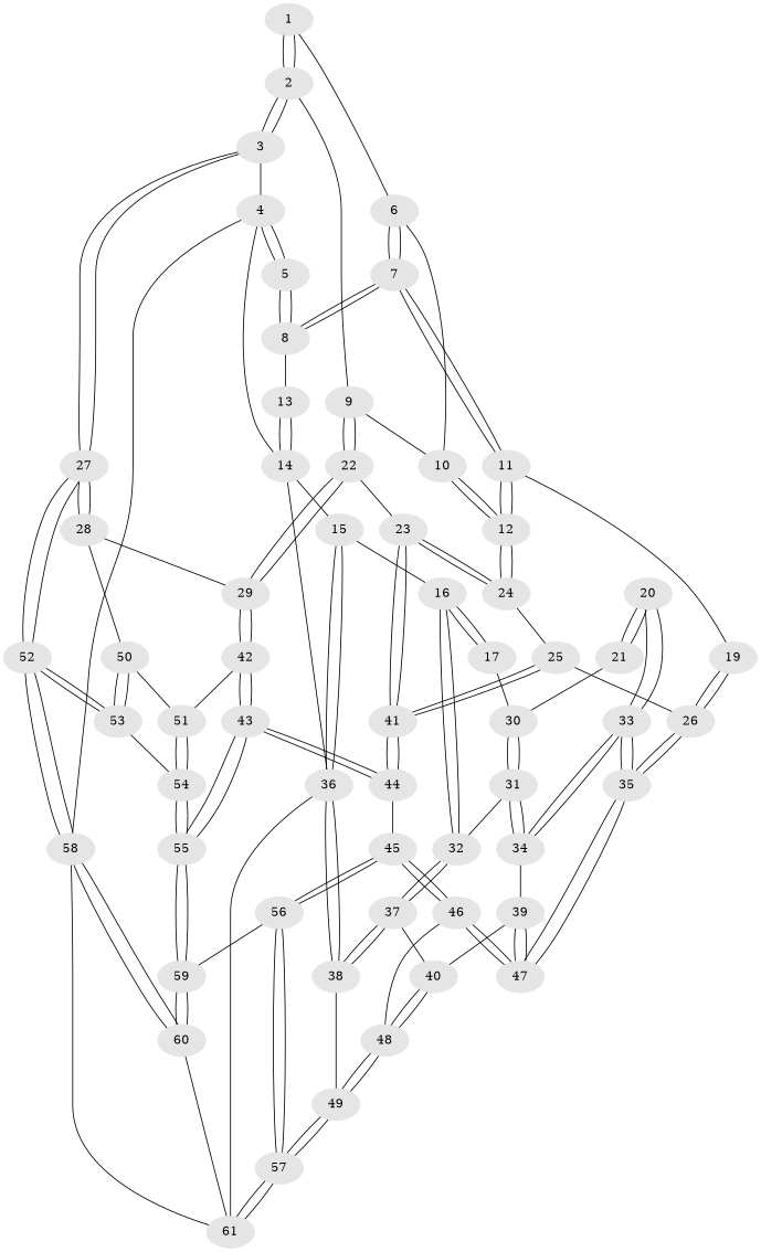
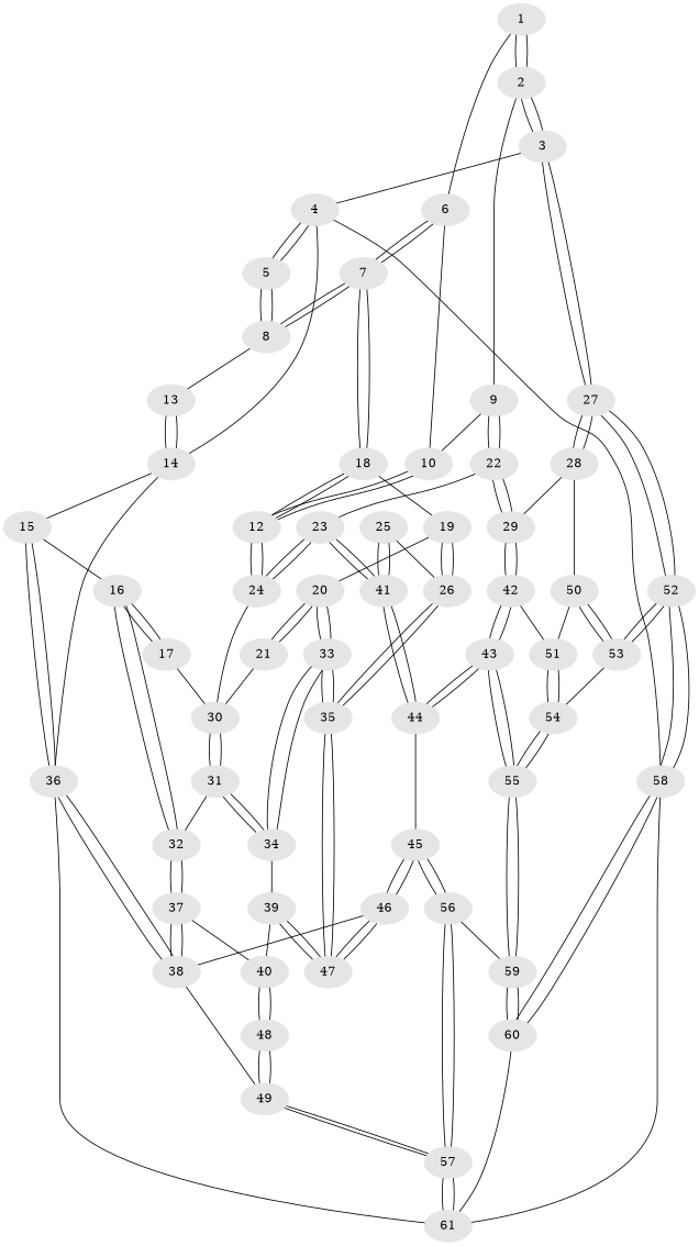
  graph {
    node [color=gray90 style=filled]
    1
    2
    6
    3
    9
    7
    10
    4
    27
    22
    5
    14
    58
    28
    52
    8
    15
    36
    61
    60
    13
-   11
+   11 [label=18]
    12
    19
    23
    29
    24
    20
    26
    25
    16
    38
    17
    32
    30
    37
    31
    21
    33
    35
    34
    41
    42
    44
    47
    50
    53
    51
    43
    39
    40
    49
    48
    57
    45
    55
    54
    59
    46
    56
    1 -- 2
    1 -- 2
    1 -- 6
    2 -- 3
    2 -- 3
    2 -- 9
    6 -- 7
    6 -- 7
    6 -- 10
    3 -- 4
    3 -- 27
    3 -- 27
    9 -- 10
    9 -- 22
    9 -- 22
    7 -- 8
    7 -- 8
    7 -- 11
    7 -- 11
    10 -- 12
    10 -- 12
    4 -- 5
    4 -- 5
    4 -- 14
    4 -- 58
    27 -- 28
    27 -- 28
    27 -- 52
    27 -- 52
    22 -- 23
    22 -- 29
    22 -- 29
    5 -- 8
    5 -- 8
    14 -- 15
    14 -- 36
    58 -- 61
    58 -- 60
    58 -- 60
    28 -- 29
    28 -- 50
    52 -- 58
    52 -- 58
    52 -- 53
    52 -- 53
    8 -- 13
    15 -- 36
    15 -- 36
    15 -- 16
    36 -- 61
    36 -- 38
    36 -- 38
    60 -- 61
    13 -- 14
    13 -- 14
    11 -- 12
    11 -- 12
    11 -- 19
    12 -- 24
    12 -- 24
+   19 -- 20
    19 -- 26
    19 -- 26
    23 -- 24
    23 -- 24
    23 -- 41
    23 -- 41
    29 -- 42
    29 -- 42
-   24 -- 25
+   24 -- 30
    20 -- 21
    20 -- 21
    20 -- 33
    20 -- 33
    26 -- 35
    26 -- 35
    25 -- 26
    25 -- 41
    25 -- 41
    16 -- 17
    16 -- 17
    16 -- 32
    16 -- 32
    38 -- 49
    17 -- 30
    32 -- 37
    32 -- 37
    30 -- 31
    30 -- 31
    37 -- 38
    37 -- 38
    37 -- 40
    31 -- 32
    31 -- 34
    31 -- 34
    21 -- 30
    33 -- 35
    33 -- 35
    33 -- 34
    33 -- 34
    35 -- 47
    35 -- 47
    34 -- 39
    41 -- 44
    41 -- 44
    42 -- 51
    42 -- 43
    42 -- 43
    44 -- 45
    50 -- 53
    50 -- 53
    50 -- 51
    53 -- 54
    51 -- 54
    51 -- 54
    43 -- 44
    43 -- 44
    43 -- 55
    43 -- 55
    39 -- 47
    39 -- 47
    39 -- 40
    40 -- 48
    40 -- 48
    49 -- 57
    49 -- 57
    48 -- 49
    48 -- 49
    57 -- 61
    57 -- 61
    45 -- 46
    45 -- 46
    45 -- 56
    45 -- 56
    55 -- 59
    55 -- 59
    54 -- 55
    54 -- 55
    59 -- 60
    59 -- 60
    46 -- 47
    46 -- 47
-   46 -- 48
+   46 -- 38
    56 -- 57
    56 -- 57
    56 -- 59
  }
